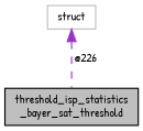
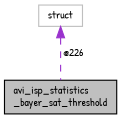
  digraph {
    fontname="Patrick Hand"
    node [fontname="Patrick Hand" fontsize=10 shape=record style=filled]
-   n1 [color=black fillcolor=grey75 fontcolor=black height=0.2 label="threshold_isp_statistics\l_bayer_sat_threshold" width=0.4]
+   n1 [color=black fillcolor=grey75 fontcolor=black height=0.2 label="avi_isp_statistics\l_bayer_sat_threshold" width=0.4]
    n2 [color=grey75 fillcolor=white height=0.2 label=struct width=0.4]
    n2 -> n1 [color=darkorchid3 dir=back fontname="Patrick Hand" fontsize=10 label=" @226" labelfontname=FreeSans labelfontsize=10 style=dashed]
  }
